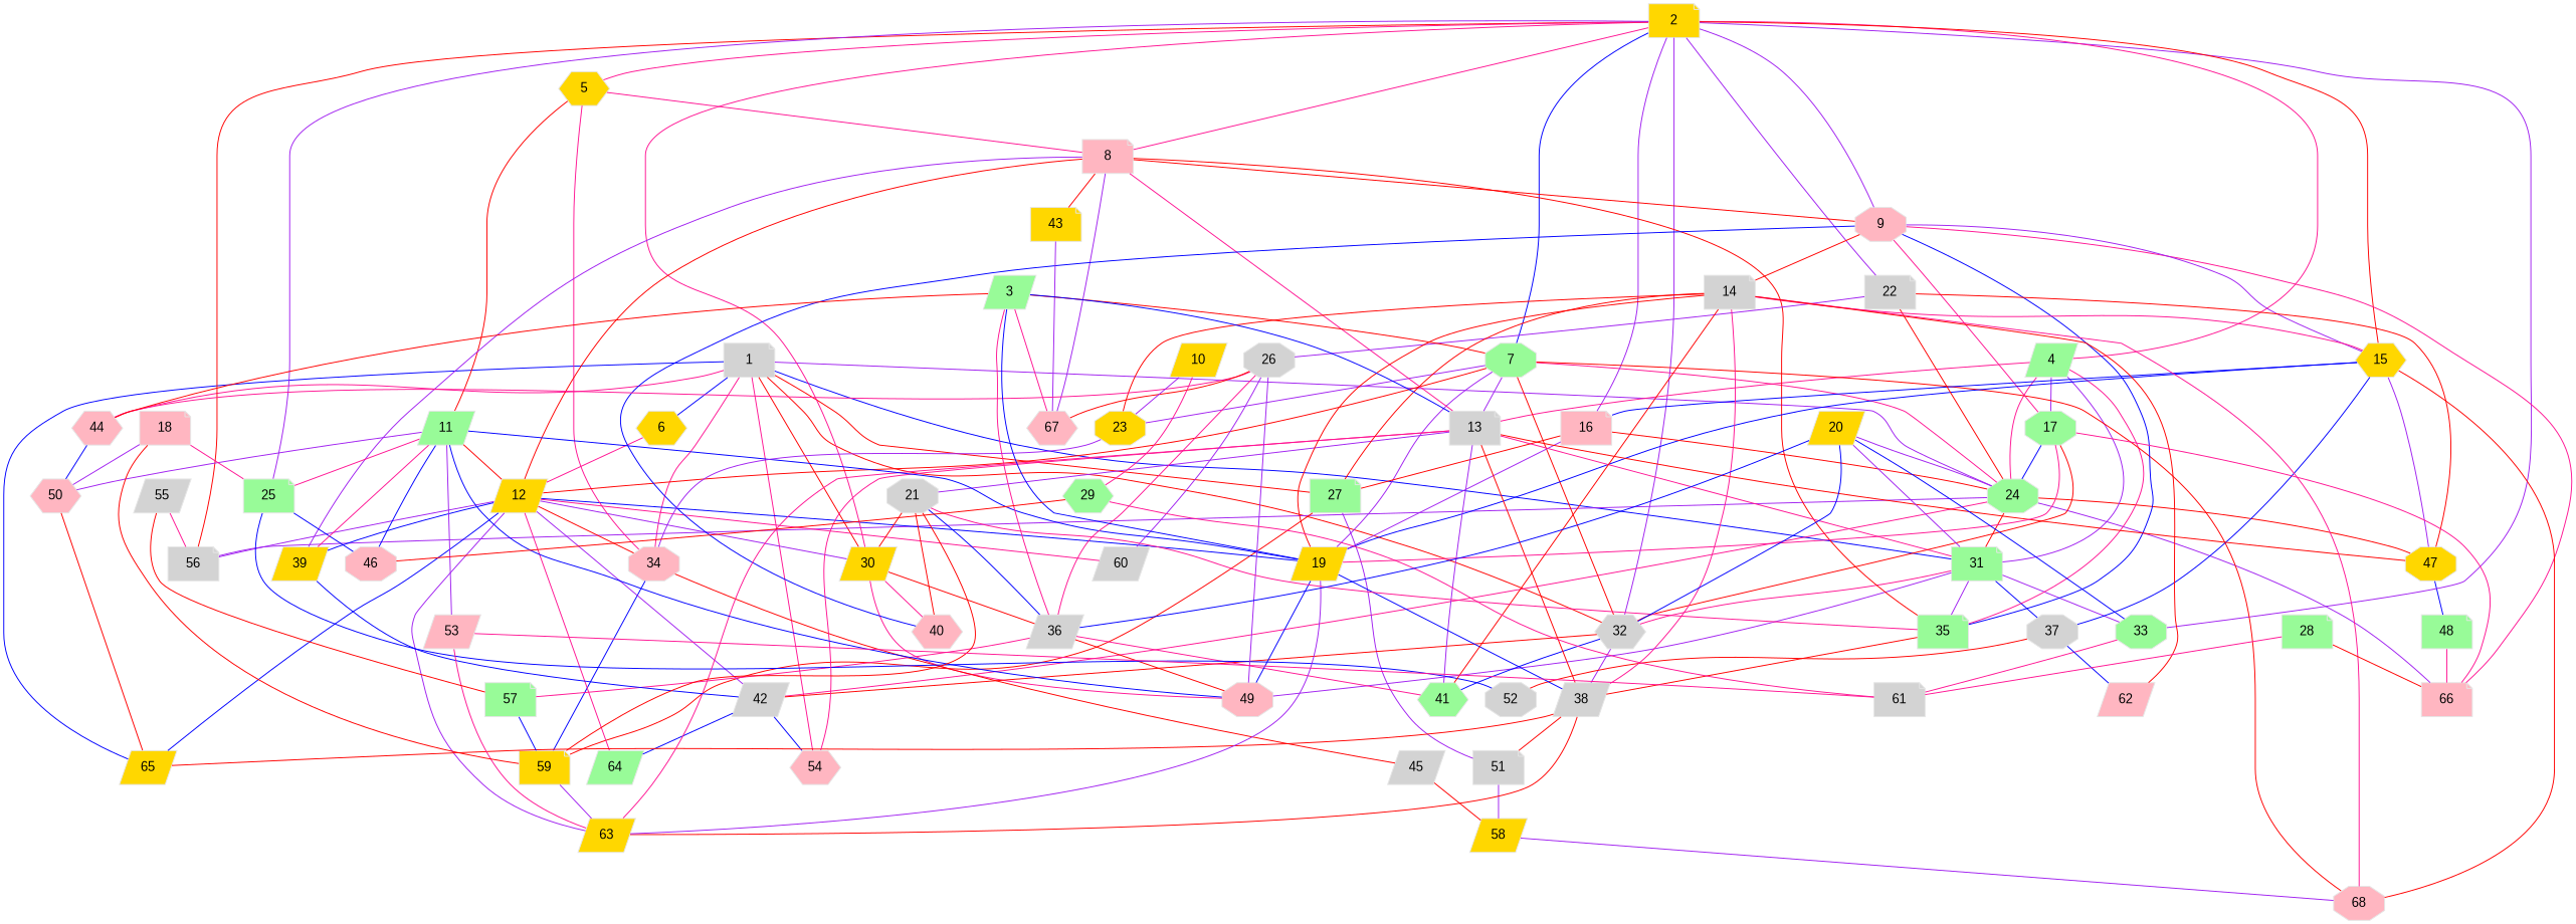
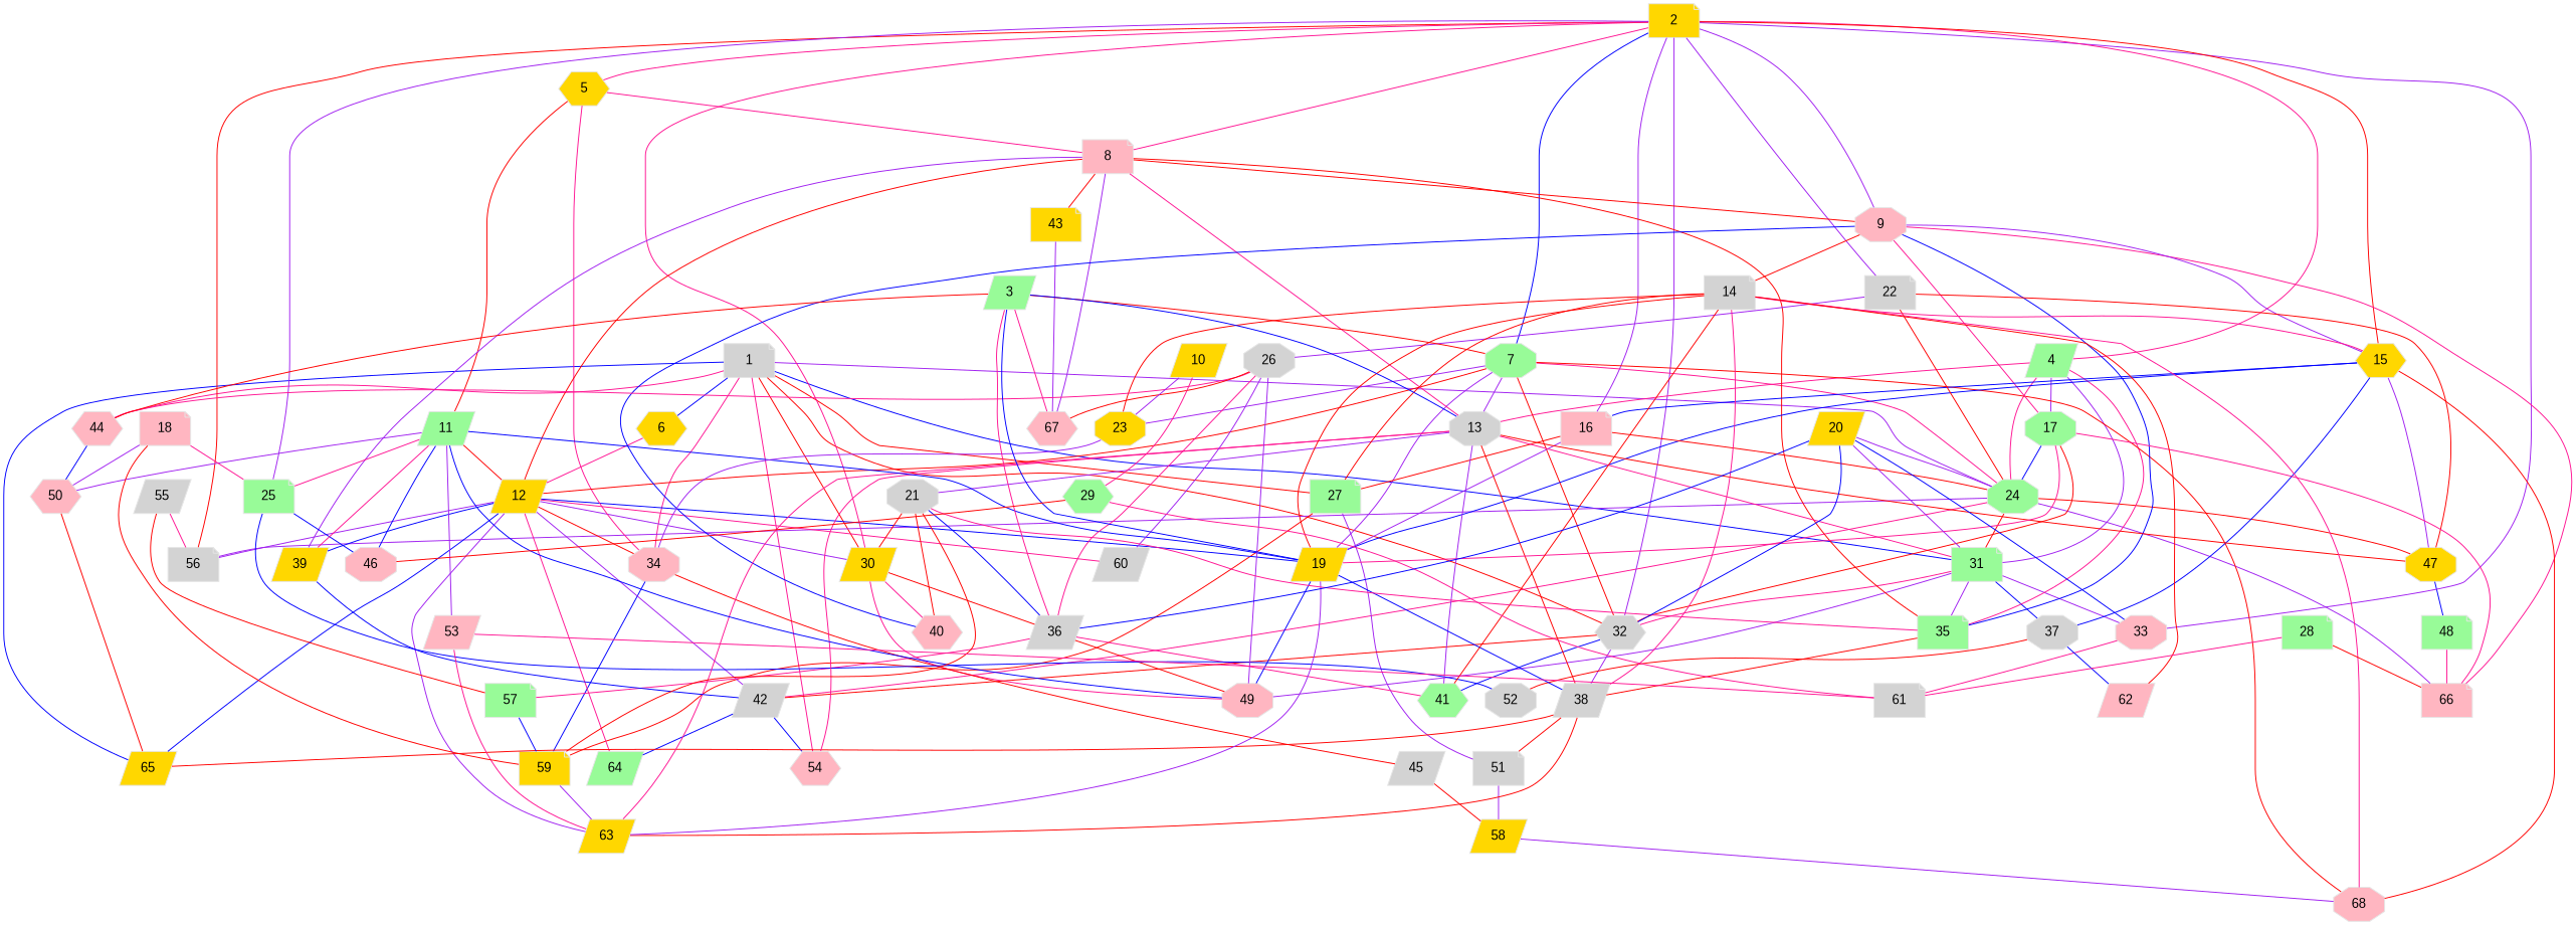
  graph {
    fontname="Liberation Sans"
    node [color=gray90 fillcolor=lightgrey fontname="Liberation Sans" shape=parallelogram style=filled]
    edge [color=red fontname="Liberation Sans" weight=1.0]
    1 [shape=note]
    6 [fillcolor=gold shape=hexagon]
    24 [fillcolor=palegreen shape=octagon]
    27 [fillcolor=palegreen shape=note]
    30 [fillcolor=gold]
    31 [fillcolor=palegreen shape=note]
    32 [shape=hexagon]
    34 [fillcolor=lightpink shape=octagon]
    44 [fillcolor=lightpink shape=hexagon]
    54 [fillcolor=lightpink shape=hexagon]
    65 [fillcolor=gold]
    12 [fillcolor=gold]
    56 [shape=note]
    66 [fillcolor=lightpink shape=note]
    42
    47 [fillcolor=gold shape=octagon]
    59 [fillcolor=gold shape=note]
    51 [shape=note]
    36
    40 [fillcolor=lightpink shape=hexagon]
    49 [fillcolor=lightpink shape=octagon]
-   33 [fillcolor=palegreen shape=octagon]
+   33 [fillcolor=lightpink shape=octagon]
    35 [fillcolor=palegreen shape=note]
    37 [shape=octagon]
    38
    41 [fillcolor=palegreen shape=hexagon]
    45
    50 [fillcolor=lightpink shape=hexagon]
    2 [fillcolor=gold shape=note]
    4 [fillcolor=palegreen]
    5 [fillcolor=gold shape=hexagon]
    7 [fillcolor=palegreen shape=octagon]
    8 [fillcolor=lightpink shape=note]
    9 [fillcolor=lightpink shape=octagon]
    15 [fillcolor=gold shape=hexagon]
    16 [fillcolor=lightpink shape=note]
    22 [shape=note]
    25 [fillcolor=palegreen shape=note]
-   13 [shape=note]
+   13 [shape=octagon]
    17 [fillcolor=palegreen shape=octagon]
    11 [fillcolor=palegreen]
    19 [fillcolor=gold]
    23 [fillcolor=gold shape=octagon]
    68 [fillcolor=lightpink shape=octagon]
    67 [fillcolor=lightpink shape=hexagon]
    39 [fillcolor=gold]
    43 [fillcolor=gold shape=note]
    14 [shape=note]
    26 [shape=octagon]
    46 [fillcolor=lightpink shape=octagon]
    52 [shape=octagon]
    61 [shape=note]
    3 [fillcolor=palegreen]
    63 [fillcolor=gold]
    21 [shape=octagon]
    57 [fillcolor=palegreen shape=note]
    53 [fillcolor=lightpink]
    60
    64 [fillcolor=palegreen]
    62 [fillcolor=lightpink]
    10 [fillcolor=gold]
    29 [fillcolor=palegreen shape=hexagon]
    48 [fillcolor=palegreen shape=note]
    18 [fillcolor=lightpink shape=note]
    20 [fillcolor=gold]
    58 [fillcolor=gold]
    28 [fillcolor=palegreen shape=note]
    55
    1 -- 6 [color=blue weight=2.0]
    1 -- 24 [color=purple]
    1 -- 27
    1 -- 30
    1 -- 31 [color=blue]
    1 -- 32
    1 -- 34 [color=deeppink]
    1 -- 44 [color=deeppink]
    1 -- 54 [color=deeppink]
    1 -- 65 [color=blue]
    6 -- 12 [color=deeppink]
    24 -- 31
    24 -- 56 [color=purple]
    24 -- 66 [color=purple]
    24 -- 42 [color=deeppink]
    24 -- 47
    27 -- 59
    27 -- 51 [color=purple]
    30 -- 36 [weight=2.0]
    30 -- 40 [color=deeppink]
    30 -- 49 [color=deeppink]
    31 -- 32 [color=deeppink]
    31 -- 49 [color=purple]
    31 -- 33 [color=purple]
    31 -- 35 [color=purple]
    31 -- 37 [color=blue]
    32 -- 42
    32 -- 38 [color=purple]
    32 -- 41 [color=blue]
    34 -- 59 [color=blue]
    34 -- 45
    44 -- 50 [color=blue]
    12 -- 30 [color=purple]
    12 -- 34
    12 -- 65 [color=blue]
    12 -- 56 [color=purple]
    12 -- 42 [color=purple]
    12 -- 19 [color=blue]
    12 -- 39 [color=blue]
    12 -- 63 [color=purple]
    12 -- 60 [color=deeppink]
    12 -- 64 [color=deeppink]
    42 -- 54 [color=blue]
    42 -- 64 [color=blue]
    47 -- 48 [color=blue]
    59 -- 63 [color=purple]
    51 -- 58 [color=purple]
    36 -- 49
    36 -- 41 [color=deeppink]
    36 -- 57 [color=deeppink]
    33 -- 61 [color=deeppink]
    35 -- 38
    37 -- 52
    37 -- 62 [color=blue]
    38 -- 65
    38 -- 51
    38 -- 63
    45 -- 58
    50 -- 65
    2 -- 30 [color=deeppink]
    2 -- 32 [color=purple weight=2.0]
    2 -- 56
    2 -- 33 [color=purple]
    2 -- 4 [color=deeppink weight=2.0]
    2 -- 5 [color=deeppink]
    2 -- 7 [color=blue]
    2 -- 8 [color=deeppink]
    2 -- 9 [color=purple]
    2 -- 15
    2 -- 16 [color=purple]
    2 -- 22 [color=purple]
    2 -- 25 [color=purple]
    4 -- 24 [color=deeppink]
    4 -- 31 [color=purple]
    4 -- 35 [color=deeppink]
    4 -- 13 [color=deeppink]
    4 -- 17 [color=purple weight=4.0]
    5 -- 34 [color=deeppink]
    5 -- 8 [color=deeppink]
    5 -- 11
    7 -- 24 [color=deeppink]
    7 -- 32
    7 -- 12
    7 -- 13 [color=purple]
    7 -- 19 [color=purple]
    7 -- 23 [color=purple]
    7 -- 68
    8 -- 12
    8 -- 35
    8 -- 9
    8 -- 13 [color=deeppink]
    8 -- 67 [color=purple]
    8 -- 39 [color=purple]
    8 -- 43
    9 -- 66 [color=deeppink]
    9 -- 40 [color=blue]
    9 -- 35 [color=blue]
    9 -- 15 [color=purple]
    9 -- 17 [color=deeppink]
    9 -- 14
    15 -- 47 [color=purple]
    15 -- 37 [color=blue]
    15 -- 16 [color=blue]
    15 -- 19 [color=blue]
    15 -- 68 [weight=2.0]
    16 -- 24
    16 -- 27
    16 -- 19 [color=purple]
    22 -- 24
    22 -- 47
    22 -- 26 [color=purple]
    25 -- 46 [color=blue]
    25 -- 52 [color=blue]
    13 -- 31 [color=deeppink]
    13 -- 54 [color=deeppink]
    13 -- 47
    13 -- 38
    13 -- 41 [color=purple]
    13 -- 63 [color=deeppink]
    13 -- 21 [color=purple]
    17 -- 24 [color=blue]
    17 -- 32
    17 -- 66 [color=deeppink]
    17 -- 19 [color=deeppink]
    11 -- 12 [weight=2.0]
    11 -- 49 [color=blue]
    11 -- 50 [color=purple]
    11 -- 25 [color=deeppink]
    11 -- 19 [color=blue]
    11 -- 39 [color=deeppink]
    11 -- 46 [color=blue]
    11 -- 53 [color=purple]
    19 -- 49 [color=blue]
    19 -- 38 [color=blue]
    19 -- 63 [color=purple]
    23 -- 34 [color=purple]
    39 -- 42 [color=blue]
    43 -- 67 [color=purple]
    14 -- 27
    14 -- 38 [color=deeppink]
    14 -- 41
    14 -- 15 [color=deeppink]
    14 -- 19
    14 -- 23
    14 -- 68 [color=deeppink]
    14 -- 62
    26 -- 44 [color=deeppink]
    26 -- 36 [color=deeppink]
    26 -- 49 [color=purple weight=2.0]
    26 -- 67
    26 -- 60 [color=purple]
    3 -- 44
    3 -- 36 [color=deeppink]
    3 -- 7
    3 -- 13 [color=blue]
    3 -- 19 [color=blue]
    3 -- 67 [color=deeppink]
    21 -- 30 [weight=2.0]
    21 -- 59
    21 -- 36 [color=blue]
    21 -- 40
    21 -- 35 [color=deeppink]
    57 -- 59 [color=blue]
    53 -- 61 [color=deeppink]
    53 -- 63 [color=deeppink]
    10 -- 23 [color=purple]
    10 -- 29 [color=deeppink]
    29 -- 46
    29 -- 61 [color=deeppink]
    48 -- 66 [color=deeppink]
    18 -- 59
    18 -- 50 [color=purple]
    18 -- 25 [color=deeppink]
    20 -- 24 [color=purple]
    20 -- 31 [color=purple]
    20 -- 32 [color=blue]
    20 -- 36 [color=blue weight=2.0]
    20 -- 33 [color=blue]
    58 -- 68 [color=purple]
    28 -- 66
    28 -- 61 [color=deeppink]
    55 -- 56 [color=deeppink]
    55 -- 57
  }
